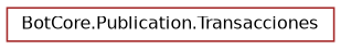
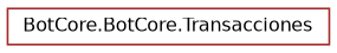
  digraph {
    rankdir=LR
-   n1 [color=brown fillcolor=white fontname=Helvetica fontsize=10 height=0.2 label="BotCore.Publication.Transacciones" shape=record style=filled width=0.4]
+   n1 [color=brown fillcolor=white fontname=Helvetica fontsize=10 height=0.2 label="BotCore.BotCore.Transacciones" shape=record style=filled width=0.4]
  }
